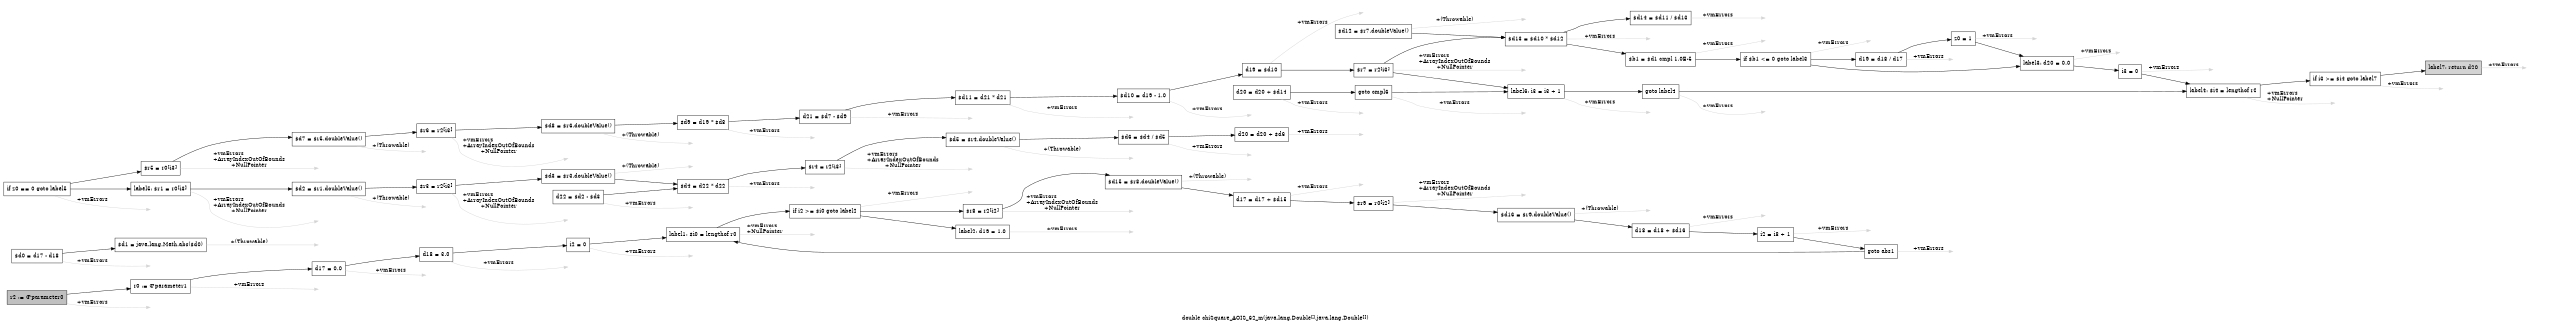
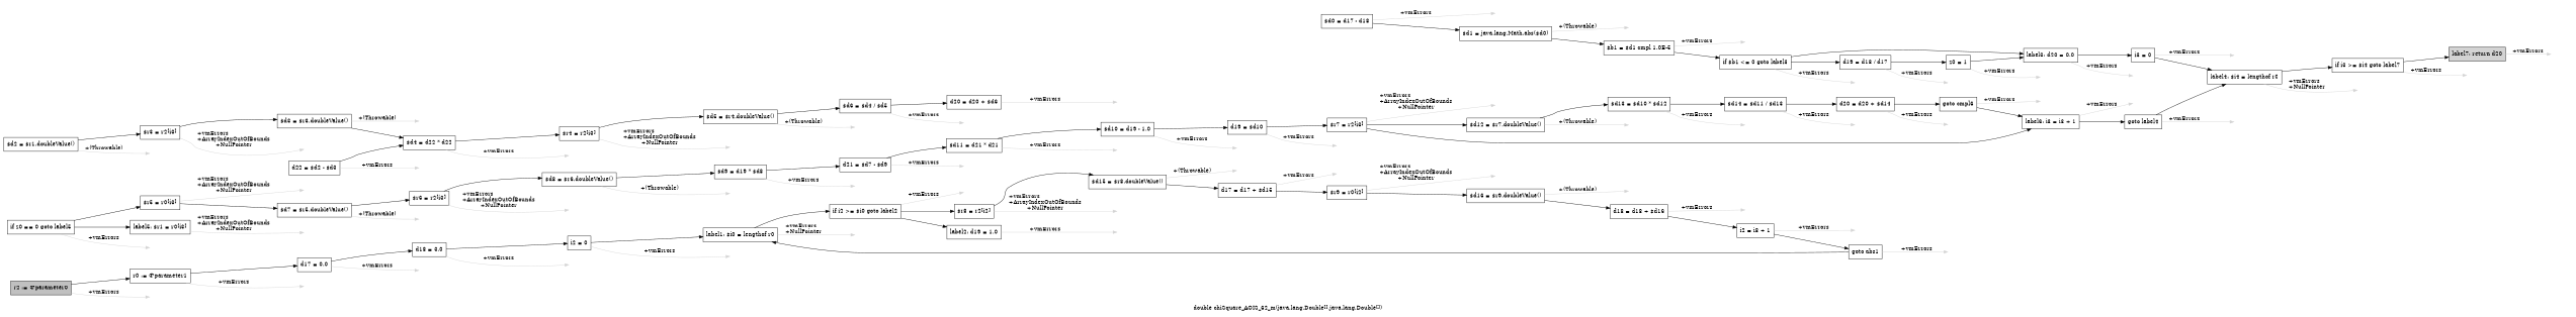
  digraph {
    label="double chiSquare_AOIS_62_m(java.lang.Double[],java.lang.Double[])"
    rankdir=LR
    node [shape=box style=invis]
    edge [color=black]
    n1 [fillcolor=gray label="r2 := @parameter0" style=filled]
    n2 [label="r0 := @parameter1" style=""]
    n3 [label=Esc]
    n4 [label="d17 = 0.0" style=""]
    n5 [label=Esc]
    n6 [label="d18 = 3.0" style=""]
    n7 [label=Esc]
    n8 [label="i2 = 0" style=""]
    n9 [label=Esc]
    n10 [label="label1: $i0 = lengthof r0" style=""]
    n11 [label=Esc]
    n12 [label="if i2 >= $i0 goto label2" style=""]
    n13 [label=Esc]
    n14 [label="$r8 = r2[i2]" style=""]
    n15 [label="label2: d19 = 1.0" style=""]
    n16 [label=Esc]
    n17 [label="$d15 = $r8.doubleValue()" style=""]
    n18 [label=Esc]
    n19 [label=Esc]
    n20 [label="d17 = d17 + $d15" style=""]
    n21 [label=Esc]
    n22 [label="$r9 = r0[i2]" style=""]
    n23 [label=Esc]
    n24 [label="$d16 = $r9.doubleValue()" style=""]
    n25 [label=Esc]
    n26 [label="d18 = d18 + $d16" style=""]
    n27 [label=Esc]
    n28 [label="i2 = i8 + 1" style=""]
    n29 [label=Esc]
    n30 [label="goto abs1" style=""]
    n31 [label=Esc]
    n32 [label=Esc]
    n33 [label="$d0 = d17 - d18" style=""]
    n34 [label="$d1 = java.lang.Math.abs($d0)" style=""]
    n35 [label=Esc]
    n36 [label=Esc]
    n37 [label="$b1 = $d1 cmpl 1.0E-5" style=""]
    n38 [label=Esc]
    n39 [label="if $b1 <= 0 goto label3" style=""]
    n40 [label=Esc]
    n41 [label="d19 = d18 / d17" style=""]
    n42 [label="label3: d20 = 0.0" style=""]
    n43 [label=Esc]
    n44 [label="z0 = 1" style=""]
    n45 [label=Esc]
    n46 [label="i3 = 0" style=""]
    n47 [label=Esc]
    n48 [label=Esc]
    n49 [label="label4: $i4 = lengthof r0" style=""]
    n50 [label=Esc]
    n51 [label="if i3 >= $i4 goto label7" style=""]
    n52 [label=Esc]
    n53 [fillcolor=lightgray label="label7: return d20" style=filled]
    n54 [label=Esc]
    n55 [label="if z0 == 0 goto label5" style=""]
    n56 [label="$r5 = r0[i3]" style=""]
    n57 [label="label5: $r1 = r0[i3]" style=""]
    n58 [label=Esc]
    n59 [label=Esc]
    n60 [label="$d7 = $r5.doubleValue()" style=""]
    n61 [label=Esc]
    n62 [label="$d2 = $r1.doubleValue()" style=""]
    n63 [label=Esc]
    n64 [label="$r6 = r2[i3]" style=""]
    n65 [label=Esc]
    n66 [label="$r3 = r2[i3]" style=""]
    n67 [label=Esc]
    n68 [label="$d8 = $r6.doubleValue()" style=""]
    n69 [label=Esc]
    n70 [label="$d9 = d19 * $d8" style=""]
    n71 [label=Esc]
    n72 [label="d21 = $d7 - $d9" style=""]
    n73 [label=Esc]
    n74 [label="$d11 = d21 * d21" style=""]
    n75 [label=Esc]
    n76 [label="$d10 = d19 - 1.0" style=""]
    n77 [label=Esc]
    n78 [label="d19 = $d10" style=""]
    n79 [label=Esc]
    n80 [label="$r7 = r2[i3]" style=""]
    n81 [label=Esc]
    n82 [label="$d12 = $r7.doubleValue()" style=""]
    n83 [label=Esc]
    n84 [label="label6: i3 = i3 + 1" style=""]
    n85 [label="$d13 = $d10 * $d12" style=""]
    n86 [label=Esc]
    n87 [label="$d14 = $d11 / $d13" style=""]
    n88 [label=Esc]
    n89 [label="d20 = d20 + $d14" style=""]
    n90 [label=Esc]
    n91 [label="goto cmpl6" style=""]
    n92 [label=Esc]
    n93 [label=Esc]
    n94 [label="goto label4" style=""]
    n95 [label=Esc]
    n96 [label=Esc]
    n97 [label="$d3 = $r3.doubleValue()" style=""]
    n98 [label=Esc]
    n99 [label=Esc]
    n100 [label="$d4 = d22 * d22" style=""]
    n101 [label="d22 = $d2 - $d3" style=""]
    n102 [label=Esc]
    n103 [label="$r4 = r2[i3]" style=""]
    n104 [label=Esc]
    n105 [label="$d5 = $r4.doubleValue()" style=""]
    n106 [label=Esc]
    n107 [label="$d6 = $d4 / $d5" style=""]
    n108 [label=Esc]
    n109 [label="d20 = d20 + $d6" style=""]
    n110 [label=Esc]
    n111 [label=Esc]
    n1 -> n2
    n1 -> n3 [color=lightgray label="\l+vmErrors"]
    n2 -> n4
    n2 -> n5 [color=lightgray label="\l+vmErrors"]
    n4 -> n6
    n4 -> n7 [color=lightgray label="\l+vmErrors"]
    n6 -> n8
    n6 -> n9 [color=lightgray label="\l+vmErrors"]
    n8 -> n10
    n8 -> n11 [color=lightgray label="\l+vmErrors"]
    n10 -> n12
    n10 -> n13 [color=lightgray label="\l+vmErrors\l+NullPointer"]
    n12 -> n14
    n12 -> n15
    n12 -> n16 [color=lightgray label="\l+vmErrors"]
    n14 -> n17
    n14 -> n18 [color=lightgray label="\l+vmErrors\l+ArrayIndexOutOfBounds\l+NullPointer"]
    n15 -> n19 [color=lightgray label="\l+vmErrors"]
    n17 -> n20
    n17 -> n21 [color=lightgray label="\l+(Throwable)"]
    n20 -> n22
    n20 -> n23 [color=lightgray label="\l+vmErrors"]
    n22 -> n24
    n22 -> n25 [color=lightgray label="\l+vmErrors\l+ArrayIndexOutOfBounds\l+NullPointer"]
    n24 -> n26
    n24 -> n27 [color=lightgray label="\l+(Throwable)"]
    n26 -> n28
    n26 -> n29 [color=lightgray label="\l+vmErrors"]
    n28 -> n30
    n28 -> n31 [color=lightgray label="\l+vmErrors"]
    n30 -> n10
    n30 -> n32 [color=lightgray label="\l+vmErrors"]
    n33 -> n34
    n33 -> n35 [color=lightgray label="\l+vmErrors"]
-   n85 -> n37
+   n34 -> n37
    n34 -> n38 [color=lightgray label="\l+(Throwable)"]
    n37 -> n39
    n37 -> n40 [color=lightgray label="\l+vmErrors"]
    n39 -> n41
    n39 -> n42
    n39 -> n43 [color=lightgray label="\l+vmErrors"]
    n41 -> n44
    n41 -> n45 [color=lightgray label="\l+vmErrors"]
    n42 -> n46
    n42 -> n47 [color=lightgray label="\l+vmErrors"]
    n44 -> n42
    n44 -> n48 [color=lightgray label="\l+vmErrors"]
    n46 -> n49
    n46 -> n50 [color=lightgray label="\l+vmErrors"]
    n49 -> n51
    n49 -> n52 [color=lightgray label="\l+vmErrors\l+NullPointer"]
    n51 -> n53
    n51 -> n54 [color=lightgray label="\l+vmErrors"]
    n53 -> n59 [color=lightgray label="\l+vmErrors"]
    n55 -> n56
    n55 -> n57
    n55 -> n58 [color=lightgray label="\l+vmErrors"]
    n56 -> n60
    n56 -> n61 [color=lightgray label="\l+vmErrors\l+ArrayIndexOutOfBounds\l+NullPointer"]
-   n57 -> n62
    n57 -> n63 [color=lightgray label="\l+vmErrors\l+ArrayIndexOutOfBounds\l+NullPointer"]
    n60 -> n64
    n60 -> n65 [color=lightgray label="\l+(Throwable)"]
    n62 -> n66
    n62 -> n67 [color=lightgray label="\l+(Throwable)"]
    n64 -> n68
    n64 -> n69 [color=lightgray label="\l+vmErrors\l+ArrayIndexOutOfBounds\l+NullPointer"]
    n66 -> n97
    n66 -> n98 [color=lightgray label="\l+vmErrors\l+ArrayIndexOutOfBounds\l+NullPointer"]
    n68 -> n70
    n68 -> n71 [color=lightgray label="\l+(Throwable)"]
    n70 -> n72
    n70 -> n73 [color=lightgray label="\l+vmErrors"]
    n72 -> n74
    n72 -> n75 [color=lightgray label="\l+vmErrors"]
    n74 -> n76
    n74 -> n77 [color=lightgray label="\l+vmErrors"]
    n76 -> n78
    n76 -> n79 [color=lightgray label="\l+vmErrors"]
    n78 -> n80
    n78 -> n81 [color=lightgray label="\l+vmErrors"]
-   n80 -> n85
+   n80 -> n82
    n80 -> n83 [color=lightgray label="\l+vmErrors\l+ArrayIndexOutOfBounds\l+NullPointer"]
    n80 -> n84
    n82 -> n85
    n82 -> n86 [color=lightgray label="\l+(Throwable)"]
    n84 -> n94
    n84 -> n95 [color=lightgray label="\l+vmErrors"]
    n85 -> n87
    n85 -> n88 [color=lightgray label="\l+vmErrors"]
+   n87 -> n89
    n87 -> n90 [color=lightgray label="\l+vmErrors"]
    n89 -> n91
    n89 -> n92 [color=lightgray label="\l+vmErrors"]
    n91 -> n84
    n91 -> n93 [color=lightgray label="\l+vmErrors"]
    n94 -> n49
    n94 -> n96 [color=lightgray label="\l+vmErrors"]
    n97 -> n99 [color=lightgray label="\l+(Throwable)"]
    n97 -> n100
    n100 -> n103
    n100 -> n104 [color=lightgray label="\l+vmErrors"]
    n101 -> n100
    n101 -> n102 [color=lightgray label="\l+vmErrors"]
    n103 -> n105
    n103 -> n106 [color=lightgray label="\l+vmErrors\l+ArrayIndexOutOfBounds\l+NullPointer"]
    n105 -> n107
    n105 -> n108 [color=lightgray label="\l+(Throwable)"]
    n107 -> n109
    n107 -> n110 [color=lightgray label="\l+vmErrors"]
    n109 -> n111 [color=lightgray label="\l+vmErrors"]
  }
